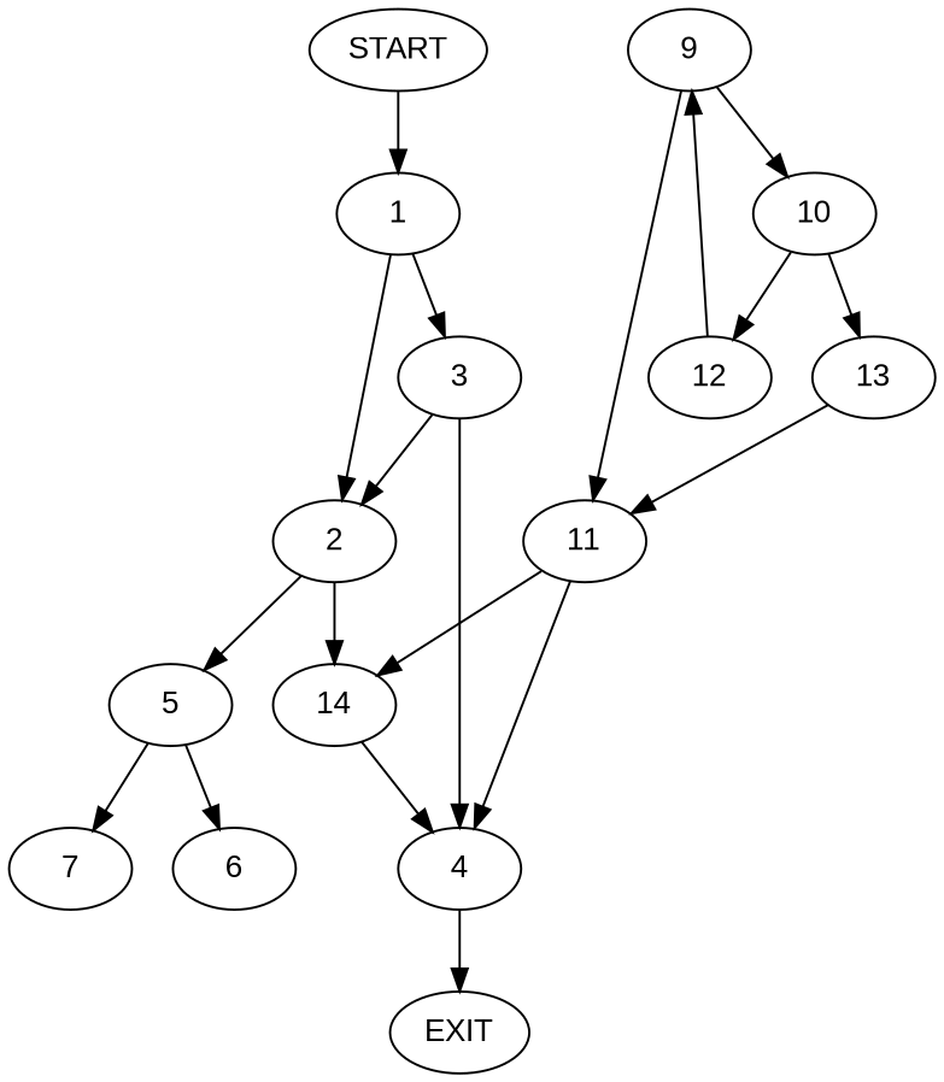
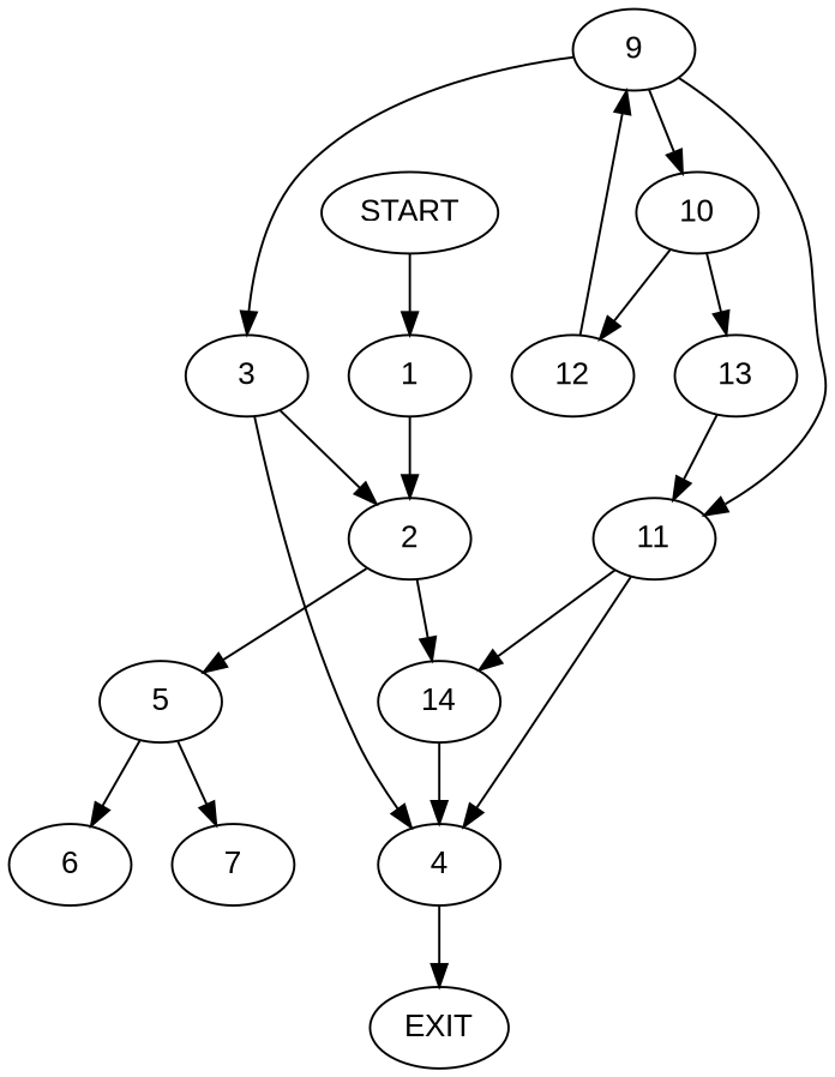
  digraph {
    fontname="Liberation Sans"
    node [fontname="Liberation Sans"]
    edge [fontname="Liberation Sans"]
    n1 [label=START]
    1
    2
    3
    5
    14
    4
    n8 [label=EXIT]
    6
    7
    9
    10
    11
    12
    13
    n1 -> 1
    1 -> 2
-   1 -> 3
+   9 -> 3
    2 -> 5
    2 -> 14
    3 -> 2
    3 -> 4
    5 -> 6
    5 -> 7
    14 -> 4
    4 -> n8
    9 -> 10
    9 -> 11
    10 -> 12
    10 -> 13
    11 -> 14
    11 -> 4
    12 -> 9
    13 -> 11
  }
